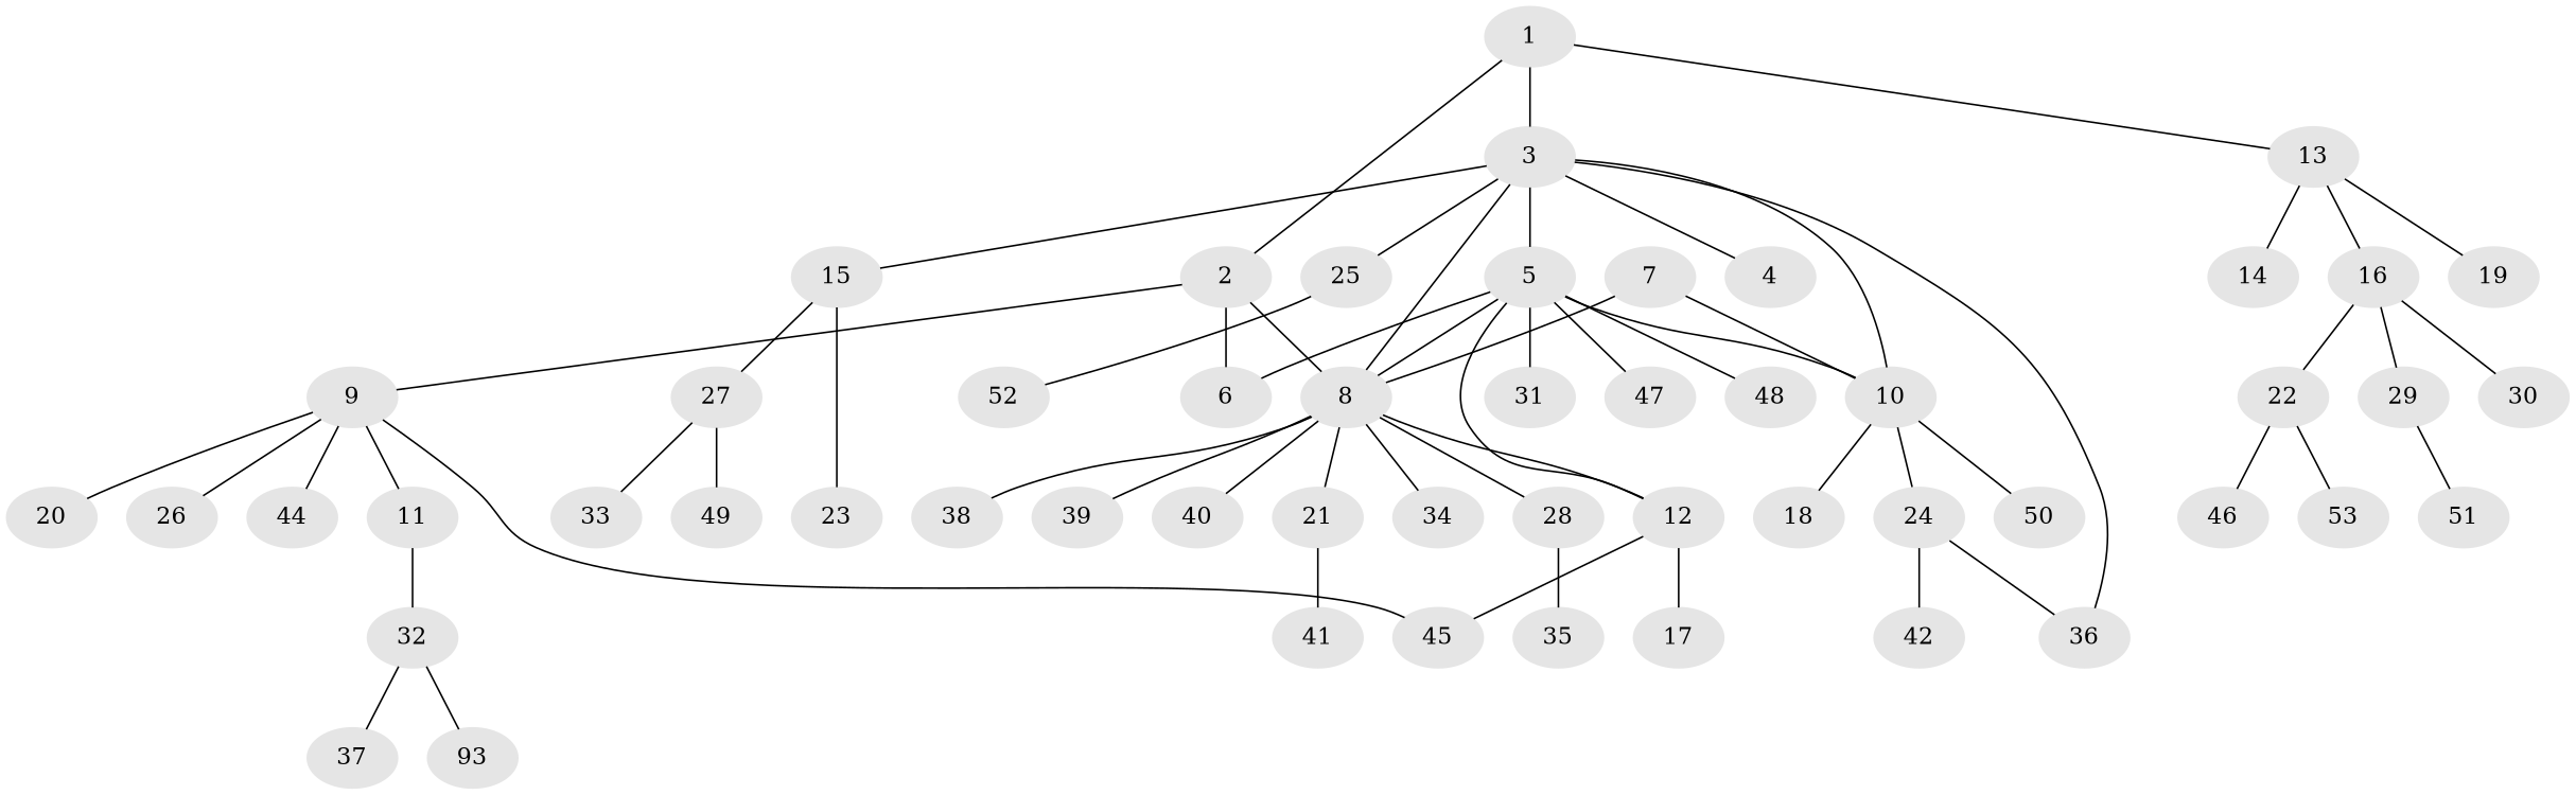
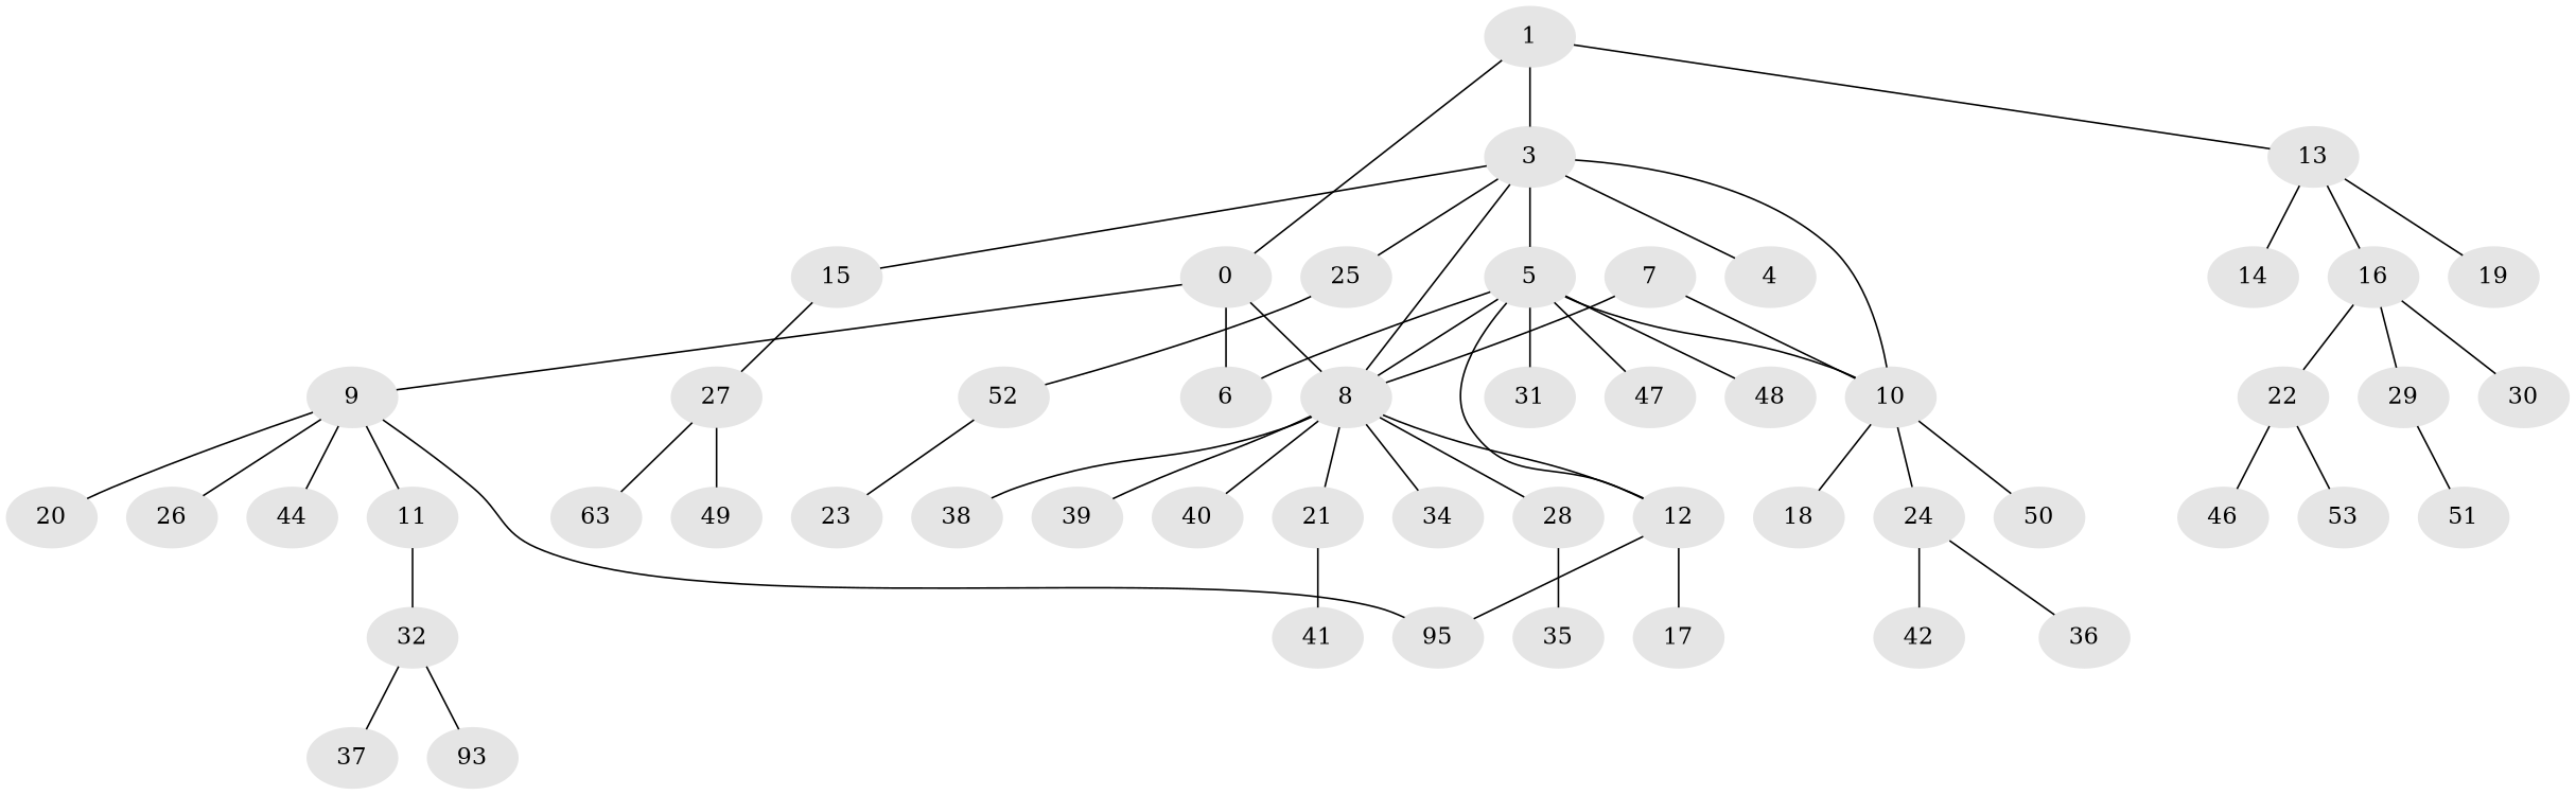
  graph {
    node [color=gray90 style=filled]
    1
-   2
+   2 [label=0]
    3
    13
    6
    8
    9
    4
    5
    10
    15
    25
    36
    14
    16
    19
    12
    21
    28
    34
    38
    39
    40
    11
    20
    26
    44
-   45
+   45 [label=95]
    31
    47
    48
    18
    24
    50
    23
    27
    52
    17
    7
    41
    35
    32
    42
    37
    n45 [label=93]
    22
    29
    30
-   33
+   33 [label=63]
    49
    46
    53
    51
    1 -- 2
    1 -- 3
    1 -- 13
    2 -- 6
    2 -- 8
    2 -- 9
    3 -- 8
    3 -- 4
    3 -- 5
    3 -- 10
    3 -- 15
    3 -- 25
-   3 -- 36
    13 -- 14
    13 -- 16
    13 -- 19
    8 -- 12
    8 -- 21
    8 -- 28
    8 -- 34
    8 -- 38
    8 -- 39
    8 -- 40
    9 -- 11
    9 -- 20
    9 -- 26
    9 -- 44
    9 -- 45
    5 -- 6
    5 -- 8
    5 -- 10
    5 -- 12
    5 -- 31
    5 -- 47
    5 -- 48
    10 -- 18
    10 -- 24
    10 -- 50
-   15 -- 23
+   52 -- 23
    15 -- 27
    25 -- 52
    16 -- 22
    16 -- 29
    16 -- 30
    12 -- 45
    12 -- 17
    21 -- 41
    28 -- 35
    11 -- 32
    24 -- 36
    24 -- 42
    27 -- 33
    27 -- 49
    7 -- 8
    7 -- 10
    32 -- 37
    32 -- n45
    22 -- 46
    22 -- 53
    29 -- 51
  }
